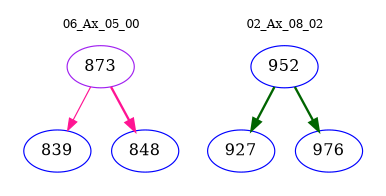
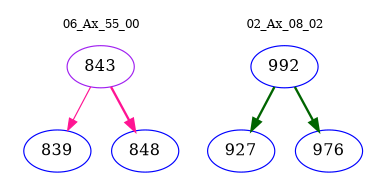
  digraph {
    node [color=blue]
    edge [color=deeppink style=bold]
-   n1 [color=purple label=873]
+   n1 [color=purple label=843]
    n2 [label=839]
    n3 [label=848]
-   n4 [label=952]
+   n4 [label=992]
    n5 [label=927]
    n6 [label=976]
    subgraph cluster_1 {
      color=white
      fontsize=10
-     label="06_Ax_05_00"
+     label="06_Ax_55_00"
      n1
      n2
      n3
    }
    subgraph cluster_2 {
      color=white
      fontsize=10
      label="02_Ax_08_02"
      n4
      n5
      n6
    }
    n1 -> n2 [style=solid]
    n1 -> n3
    n4 -> n5 [color=darkgreen]
    n4 -> n6 [color=darkgreen]
  }
